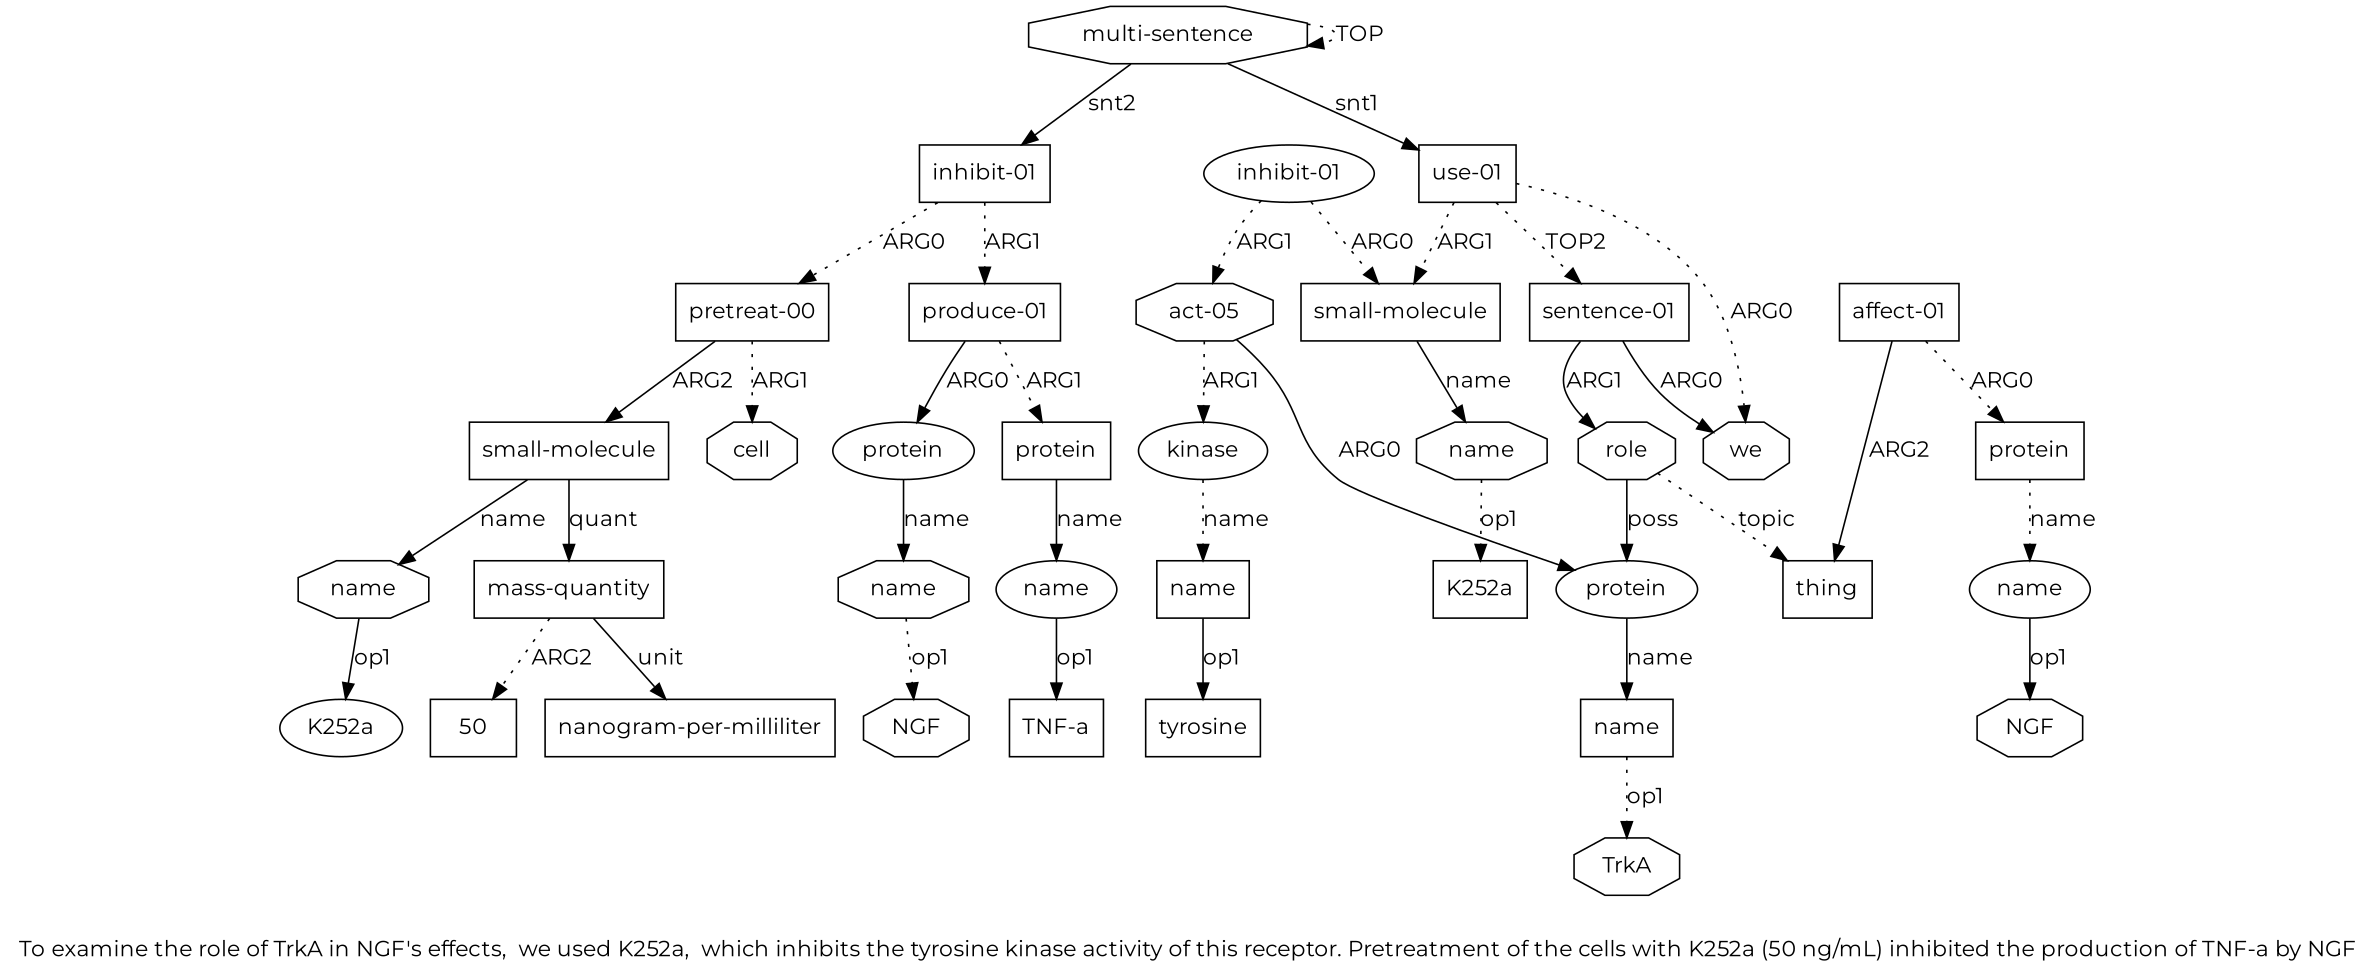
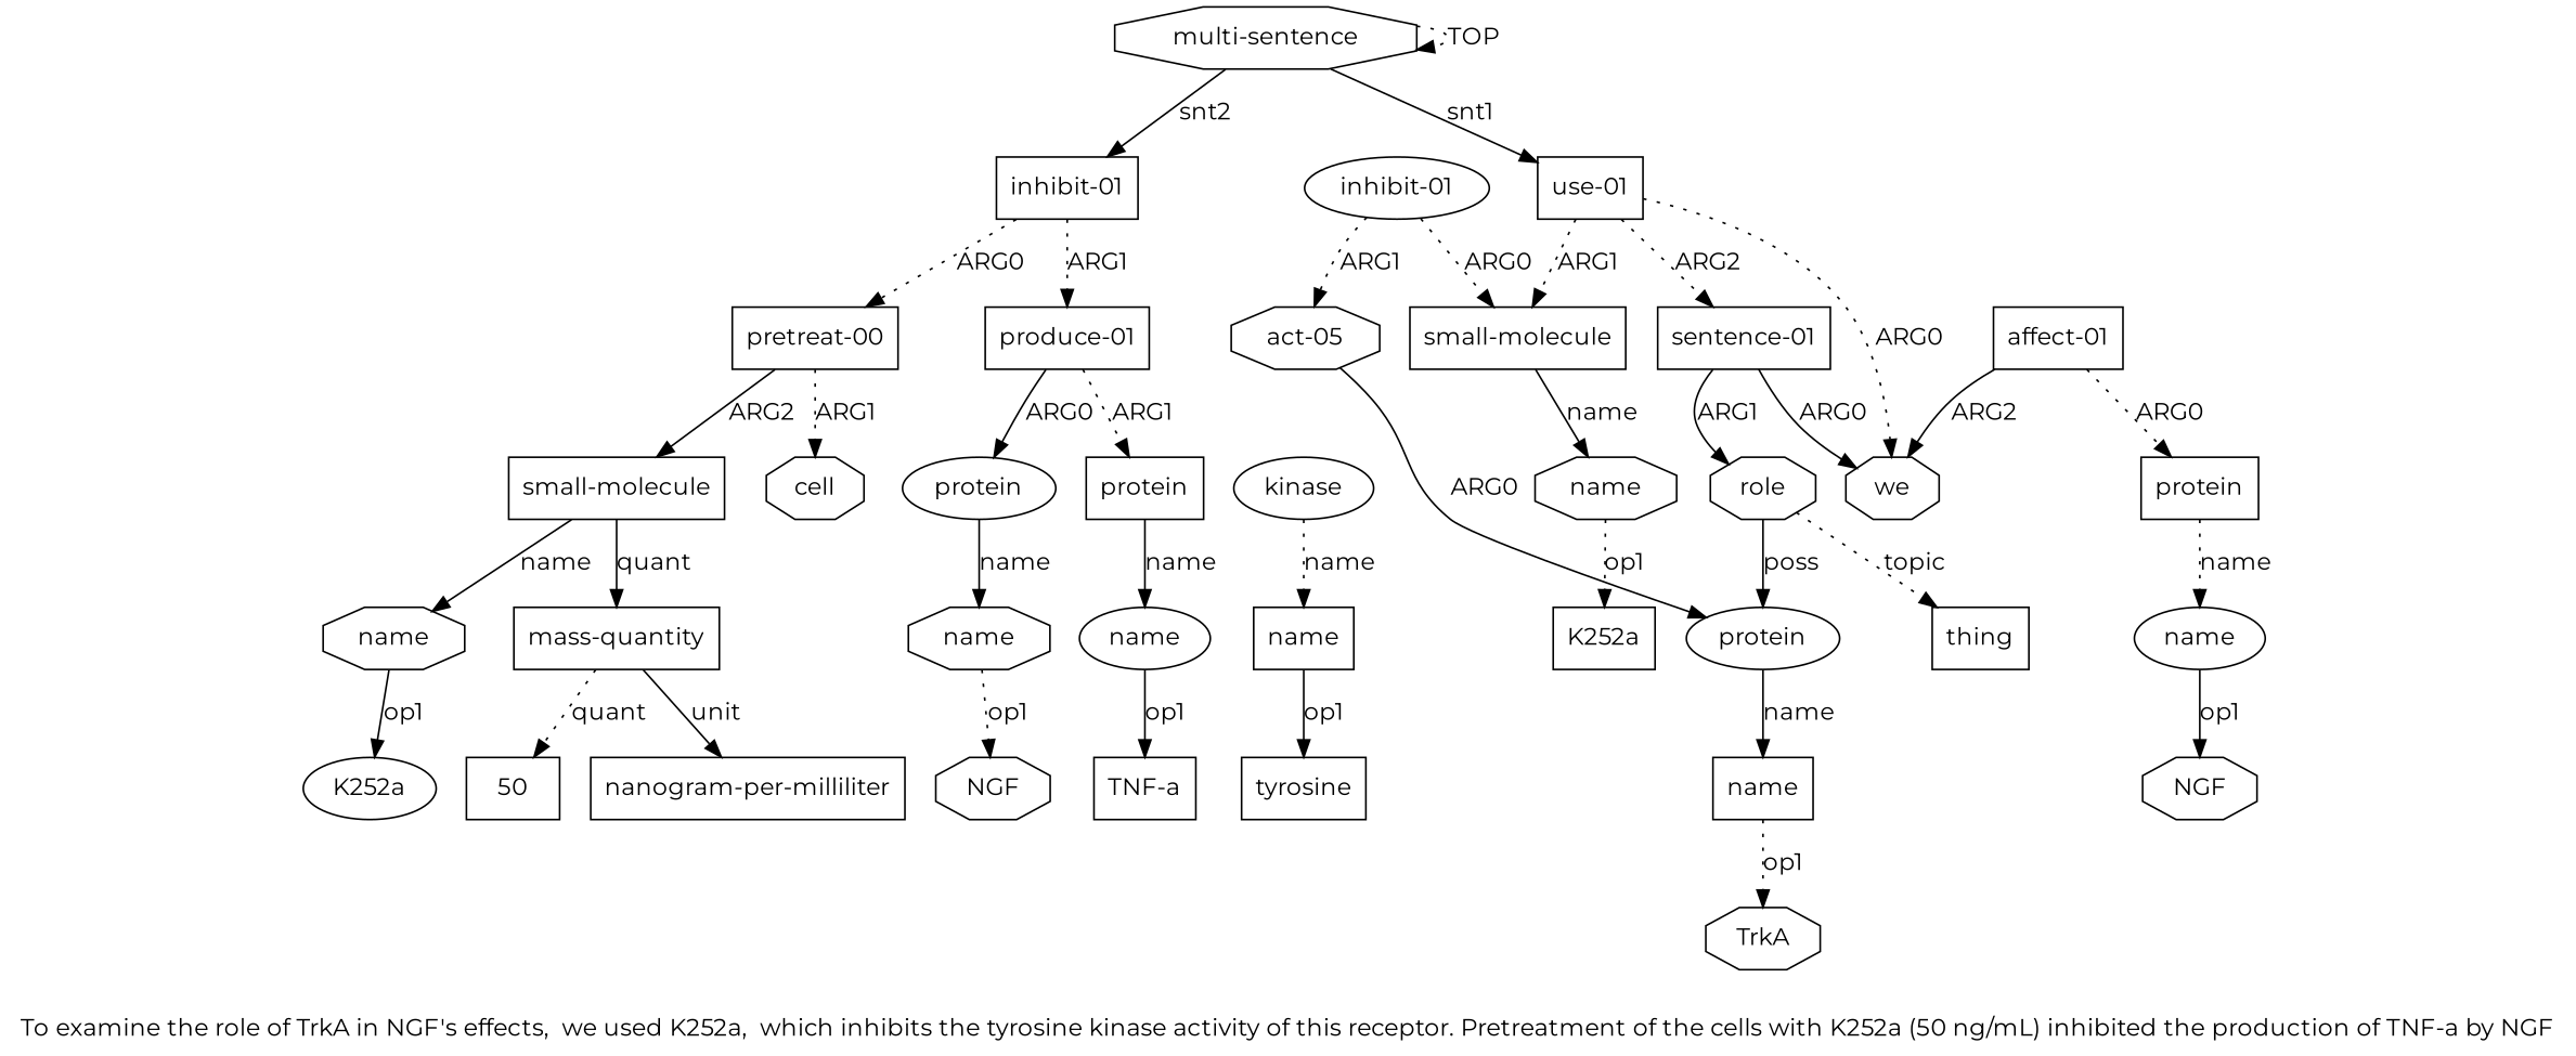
  digraph {
    fontname=Montserrat
    label="To examine the role of TrkA in NGF's effects,  we used K252a,  which inhibits the tyrosine kinase activity of this receptor. Pretreatment of the cells with K252a (50 ng/mL) inhibited the production of TNF-a by NGF"
    node [color=black fontname=Montserrat gold_ind=-1 gold_label=name shape=box test_ind=-1 test_label=name]
    edge [color=black fontname=Montserrat gold_label=name style=solid test_label=name]
    n1 [gold_ind=20 gold_label="small-molecule" label="small-molecule" test_ind=20 test_label="small-molecule"]
    n2 [gold_ind=21 label=name shape=octagon test_ind=21]
    n3 [gold_ind=22 gold_label="mass-quantity" label="mass-quantity" test_ind=22 test_label="mass-quantity"]
    n4 [gold_label=K252a label=K252a shape=ellipse test_label=K252a]
    n5 [gold_ind=23 gold_label="nanogram-per-milliliter" label="nanogram-per-milliliter" test_ind=23 test_label="nanogram-per-milliliter"]
    n6 [gold_label=50 label=50 test_label=50]
    n7 [gold_ind=24 gold_label="produce-01" label="produce-01" test_ind=24 test_label="produce-01"]
    n8 [gold_ind=25 gold_label=protein label=protein shape=ellipse test_ind=25 test_label=protein]
    n9 [gold_ind=27 gold_label=protein label=protein test_ind=27 test_label=protein]
    n10 [gold_ind=26 label=name shape=octagon test_ind=26]
    n11 [gold_ind=28 label=name shape=ellipse test_ind=28]
    n12 [gold_label=NGF label=NGF shape=octagon test_label=NGF]
    n13 [gold_label="TNF-a" label="TNF-a" test_label="TNF-a"]
    n14 [gold_label=TrkA label=TrkA shape=octagon test_label=TrkA]
    n15 [gold_label=NGF label=NGF shape=octagon test_label=NGF]
    n16 [gold_label=tyrosine label=tyrosine test_label=tyrosine]
    n17 [gold_ind=15 gold_label=protein label=protein test_ind=15 test_label=protein]
    n18 [gold_ind=16 label=name shape=ellipse test_ind=16]
    n19 [gold_ind=14 gold_label="affect-01" label="affect-01" test_ind=14 test_label="affect-01"]
    n20 [gold_ind=13 gold_label=thing label=thing test_ind=13 test_label=thing]
    n21 [gold_ind=17 gold_label="inhibit-01" label="inhibit-01" test_ind=17 test_label="inhibit-01"]
    n22 [gold_ind=18 gold_label="pretreat-00" label="pretreat-00" test_ind=18 test_label="pretreat-00"]
    n23 [gold_ind=19 gold_label=cell label=cell shape=octagon test_ind=19 test_label=cell]
    n24 [gold_ind=11 gold_label=protein label=protein shape=ellipse test_ind=11 test_label=protein]
    n25 [gold_ind=12 label=name test_ind=12]
    n26 [gold_ind=10 gold_label=role label=role shape=octagon test_ind=10 test_label=role]
    n27 [gold_ind=1 gold_label="use-01" label="use-01" test_ind=1 test_label="use-01"]
    n28 [gold_ind=3 gold_label="small-molecule" label="small-molecule" test_ind=3 test_label="small-molecule"]
    n29 [gold_ind=2 gold_label=we label=we shape=octagon test_ind=2 test_label=we]
    n30 [gold_ind=9 gold_label="examine-01" label="sentence-01" test_ind=9 test_label="examine-01"]
    n31 [gold_ind=4 label=name shape=octagon test_ind=4]
    n32 [gold_label=K252a label=K252a test_label=K252a]
    n33 [gold_ind=0 gold_label="multi-sentence" label="multi-sentence" shape=octagon test_ind=0 test_label="multi-sentence"]
    n34 [gold_ind=5 gold_label="inhibit-01" label="inhibit-01" shape=ellipse test_ind=5 test_label="inhibit-01"]
    n35 [gold_ind=6 gold_label="act-01" label="act-05" shape=octagon test_ind=6 test_label="act-01"]
    n36 [gold_ind=7 gold_label=kinase label=kinase shape=ellipse test_ind=7 test_label=kinase]
    n37 [gold_ind=8 label=name test_ind=8]
    n1 -> n2 [label=name]
    n1 -> n3 [gold_label=quant label=quant test_label=quant]
    n2 -> n4 [gold_label=op1 label=op1 test_label=op1]
    n3 -> n5 [gold_label=unit label=unit test_label=unit]
-   n3 -> n6 [gold_label=quant label=ARG2 style=dotted test_label=quant]
+   n3 -> n6 [gold_label=quant label=quant style=dotted test_label=quant]
    n7 -> n8 [gold_label=ARG0 label=ARG0 test_label=ARG0]
    n7 -> n9 [gold_label=ARG1 label=ARG1 style=dotted test_label=ARG1]
    n8 -> n10 [label=name]
    n9 -> n11 [label=name]
    n10 -> n12 [gold_label=op1 label=op1 style=dotted test_label=op1]
    n11 -> n13 [gold_label=op1 label=op1 test_label=op1]
    n17 -> n18 [label=name style=dotted]
    n18 -> n15 [gold_label=op1 label=op1 test_label=op1]
    n19 -> n17 [gold_label=ARG0 label=ARG0 style=dotted test_label=ARG0]
-   n19 -> n20 [gold_label=ARG2 label=ARG2 test_label=ARG2]
+   n19 -> n29 [gold_label=ARG2 label=ARG2 test_label=ARG2]
    n21 -> n7 [gold_label=ARG1 label=ARG1 style=dotted test_label=ARG1]
    n21 -> n22 [gold_label=ARG0 label=ARG0 style=dotted test_label=ARG0]
    n22 -> n1 [gold_label=ARG2 label=ARG2 test_label=ARG2]
    n22 -> n23 [gold_label=ARG1 label=ARG1 style=dotted test_label=ARG1]
    n24 -> n25 [label=name]
    n25 -> n14 [gold_label=op1 label=op1 style=dotted test_label=op1]
    n26 -> n20 [gold_label=topic label=topic style=dotted test_label=topic]
    n26 -> n24 [gold_label=poss label=poss test_label=poss]
    n27 -> n28 [gold_label=ARG1 label=ARG1 style=dotted test_label=ARG1]
    n27 -> n29 [gold_label=ARG0 label=ARG0 style=dotted test_label=ARG0]
-   n27 -> n30 [gold_label=ARG2 label=TOP2 style=dotted test_label=ARG2]
+   n27 -> n30 [gold_label=ARG2 label=ARG2 style=dotted test_label=ARG2]
    n28 -> n31 [label=name]
    n30 -> n26 [gold_label=ARG1 label=ARG1 test_label=ARG1]
    n30 -> n29 [gold_label=ARG0 label=ARG0 test_label=ARG0]
    n31 -> n32 [gold_label=op1 label=op1 style=dotted test_label=op1]
    n33 -> n21 [gold_label=snt2 label=snt2 test_label=snt2]
    n33 -> n27 [gold_label=snt1 label=snt1 test_label=snt1]
    n33 -> n33 [gold_label=TOP label=TOP style=dotted test_label=TOP]
    n34 -> n28 [gold_label=ARG0 label=ARG0 style=dotted test_label=ARG0]
    n34 -> n35 [gold_label=ARG1 label=ARG1 style=dotted test_label=ARG1]
    n35 -> n24 [gold_label=ARG0 label=ARG0 test_label=ARG0]
-   n35 -> n36 [gold_label=ARG1 label=ARG1 style=dotted test_label=ARG1]
    n36 -> n37 [label=name style=dotted]
    n37 -> n16 [gold_label=op1 label=op1 test_label=op1]
  }
